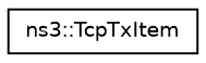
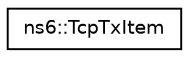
  digraph {
    rankdir=LR
-   n1 [color=black fillcolor=white fontname=Helvetica fontsize=10 height=0.2 label="ns3::TcpTxItem" shape=record style=filled width=0.4]
+   n1 [color=black fillcolor=white fontname=Helvetica fontsize=10 height=0.2 label="ns6::TcpTxItem" shape=record style=filled width=0.4]
  }
